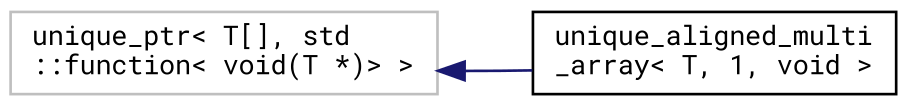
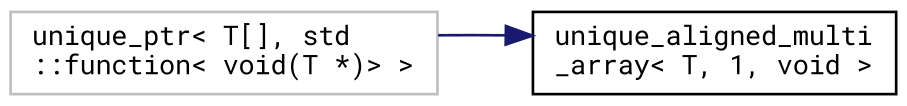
  digraph {
    rankdir=LR
    fontname="Roboto Mono"
    node [fillcolor=white fontname="Roboto Mono" fontsize=10 shape=record style=filled]
    n1 [color=grey75 height=0.2 label="unique_ptr\< T[], std\l::function\< void(T *)\> \>" width=0.4]
    n2 [color=black height=0.2 label="unique_aligned_multi\l_array\< T, 1, void \>" width=0.4]
-   n1 -> n2 [color=midnightblue dir=back fontname="Roboto Mono" fontsize=10 labelfontname=Helvetica labelfontsize=10 style=solid]
+   n2 -> n1 [color=midnightblue dir=back fontname="Roboto Mono" fontsize=10 labelfontname=Helvetica labelfontsize=10 style=solid]
  }
